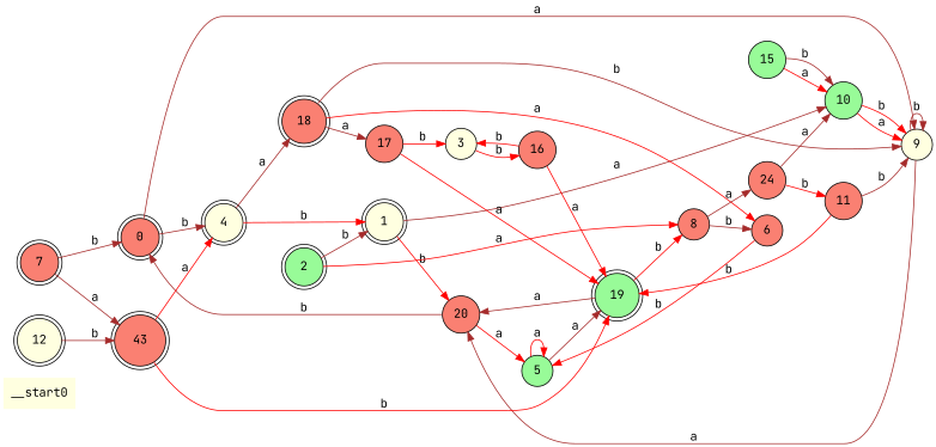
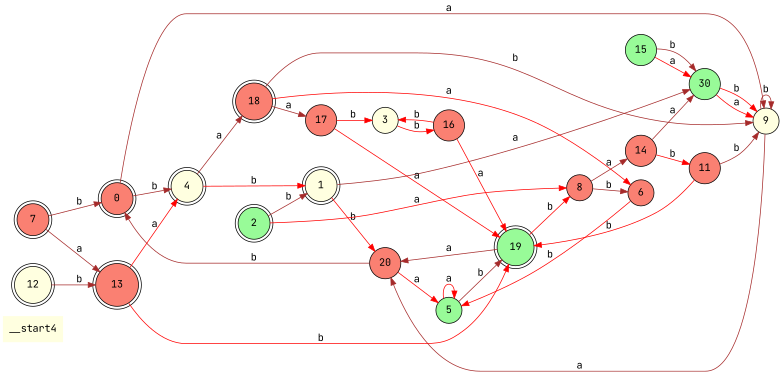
  digraph {
    fontname="JetBrains Mono"
    rankdir=LR
    node [fillcolor=salmon fontname="JetBrains Mono" shape=circle style=filled color=black]
    edge [color=brown fontname="JetBrains Mono"]
-   __start0 [fillcolor=lightyellow shape=none color=""]
+   __start0 [fillcolor=lightyellow shape=none label=__start4 color=""]
    n2 [label=0 shape=doublecircle style="rounded,filled"]
    n3 [fillcolor=lightyellow label=4 shape=doublecircle style="rounded,filled"]
    n4 [fillcolor=lightyellow label=9]
    n5 [fillcolor=lightyellow label=1 shape=doublecircle style="rounded,filled"]
    n6 [label=18 shape=doublecircle style="rounded,filled"]
    n7 [label=20]
-   n8 [fillcolor=palegreen label=10]
+   n8 [fillcolor=palegreen label=30]
    n9 [fillcolor=palegreen label=5]
    n10 [fillcolor=palegreen label=2 shape=doublecircle style="rounded,filled"]
    n11 [label=8]
    n12 [label=6]
-   n13 [label=24]
+   n13 [label=14]
    n14 [fillcolor=lightyellow label=3]
    n15 [label=16]
    n16 [fillcolor=palegreen label=19 shape=doublecircle style="rounded,filled"]
    n17 [label=17]
    n18 [label=7 shape=doublecircle style="rounded,filled"]
-   n19 [label=43 shape=doublecircle style="rounded,filled"]
+   n19 [label=13 shape=doublecircle style="rounded,filled"]
    n20 [label=11]
    n21 [fillcolor=lightyellow label=12 shape=doublecircle style="rounded,filled"]
    n22 [fillcolor=palegreen label=15]
    n2 -> n3 [label=b]
    n2 -> n4 [label=a]
    n3 -> n5 [color=red label=b]
    n3 -> n6 [label=a]
    n4 -> n4 [label=b]
    n4 -> n7 [label=a]
    n5 -> n7 [color=red label=b]
    n5 -> n8 [label=a]
    n6 -> n4 [label=b]
    n6 -> n12 [color=red label=a]
    n6 -> n17 [label=a]
    n7 -> n2 [label=b]
    n7 -> n9 [color=red label=a]
    n8 -> n4 [color=red label=a]
    n8 -> n4 [color=red label=b]
    n9 -> n9 [color=red label=a]
-   n9 -> n16 [label=a]
+   n9 -> n16 [label=b]
    n10 -> n5 [label=b]
    n10 -> n11 [color=red label=a]
    n11 -> n12 [label=b]
    n11 -> n13 [label=a]
    n12 -> n9 [color=red label=b]
    n13 -> n8 [label=a]
    n13 -> n20 [color=red label=b]
    n14 -> n15 [color=red label=b]
    n15 -> n14 [color=red label=b]
    n15 -> n16 [color=red label=a]
    n16 -> n7 [label=a]
    n16 -> n11 [color=red label=b]
    n17 -> n14 [color=red label=b]
    n17 -> n16 [color=red label=a]
    n18 -> n2 [label=b]
    n18 -> n19 [label=a]
    n19 -> n3 [color=red label=a]
    n19 -> n16 [color=red label=b]
    n20 -> n4 [label=b]
    n20 -> n16 [color=red label=b]
    n21 -> n19 [label=b]
    n22 -> n8 [color=red label=a]
    n22 -> n8 [label=b]
  }
